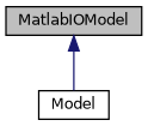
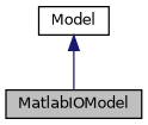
  digraph {
    node [color=black fontname=Helvetica fontsize=10 shape=record style=filled]
    n1 [fillcolor=grey75 fontcolor=black height=0.2 label=MatlabIOModel width=0.4]
    n2 [fillcolor=white height=0.2 label=Model width=0.4]
-   n1 -> n2 [color=midnightblue dir=back fontname=Helvetica fontsize=10 labelfontname=Helvetica labelfontsize=10 style=solid]
+   n2 -> n1 [color=midnightblue dir=back fontname=Helvetica fontsize=10 labelfontname=Helvetica labelfontsize=10 style=solid]
  }
